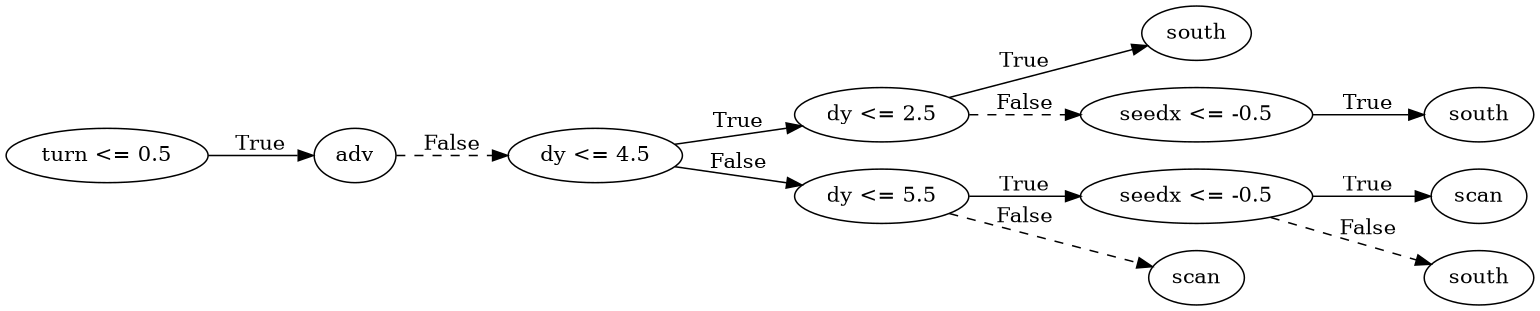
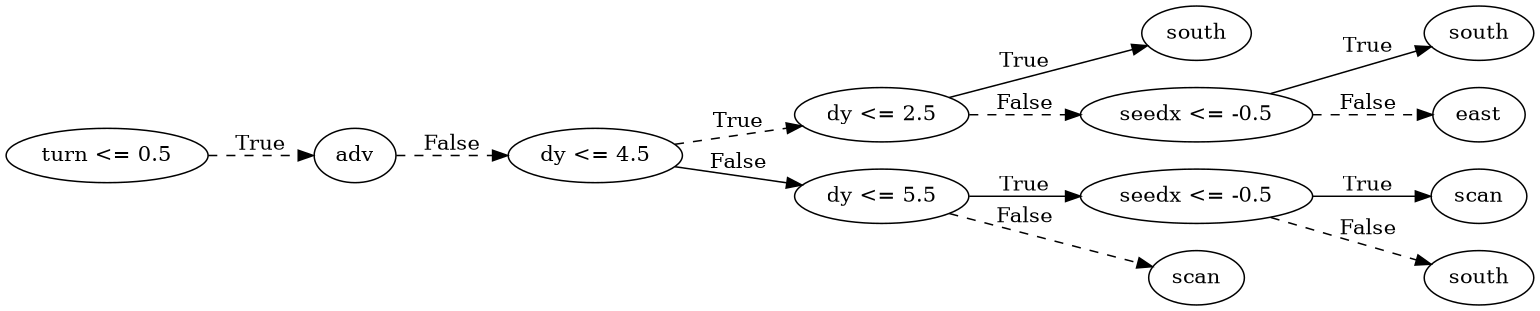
  digraph {
    rankdir=LR
    n1 [label="turn <= 0.5"]
    n2 [label=adv]
    n3 [label="dy <= 4.5"]
    n4 [label="dy <= 2.5"]
    n5 [label="dy <= 5.5"]
    n6 [label=south]
    n7 [label="seedx <= -0.5"]
    n8 [label="seedx <= -0.5"]
    n9 [label=scan]
    n10 [label=south]
+   n11 [label=east]
    n12 [label=scan]
    n13 [label=south]
-   n1 -> n2 [label=True]
+   n1 -> n2 [label=True style=dashed]
    n2 -> n3 [label=False style=dashed]
-   n3 -> n4 [label=True]
+   n3 -> n4 [label=True style=dashed]
    n3 -> n5 [label=False style=solid]
    n4 -> n6 [label=True]
    n4 -> n7 [label=False style=dashed]
    n5 -> n8 [label=True]
    n5 -> n9 [label=False style=dashed]
    n7 -> n10 [label=True]
+   n7 -> n11 [label=False style=dashed]
    n8 -> n12 [label=True]
    n8 -> n13 [label=False style=dashed]
  }
